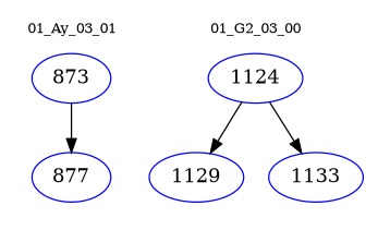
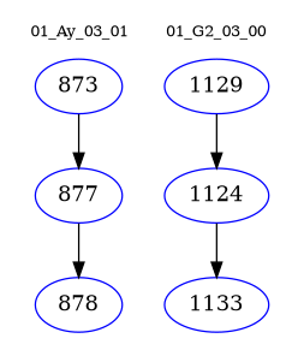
  digraph {
    node [color=blue]
    edge [color=black]
    n1 [label=877]
    n2 [label=873]
+   n3 [label=878]
    n4 [label=1129]
    n5 [label=1124]
    n6 [label=1133]
    subgraph cluster_1 {
      color=white
      fontsize=10
      label="01_Ay_03_01"
      n1
      n2
+     n3
    }
    subgraph cluster_2 {
      color=white
      fontsize=10
      label="01_G2_03_00"
      n4
      n5
      n6
    }
+   n1 -> n3
    n2 -> n1
-   n5 -> n4
+   n4 -> n5
    n5 -> n6
  }
